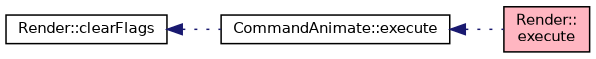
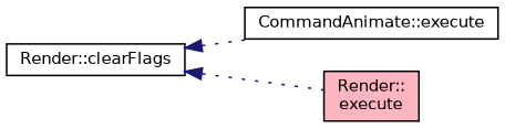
  digraph {
    rankdir=LR
    node [color=black fillcolor=white fontname=Helvetica fontsize=10 shape=record style=filled]
    edge [color=midnightblue dir=back fontname=Helvetica fontsize=10 labelfontname=Helvetica labelfontsize=10 style=dotted]
    n1 [fontcolor=black height=0.2 label="Render::clearFlags" width=0.4]
    n2 [height=0.2 label="CommandAnimate::execute" width=0.4]
    n3 [fillcolor=lightpink height=0.2 label="Render::\lexecute" width=0.4]
    n1 -> n2
-   n2 -> n3
+   n1 -> n3
  }
